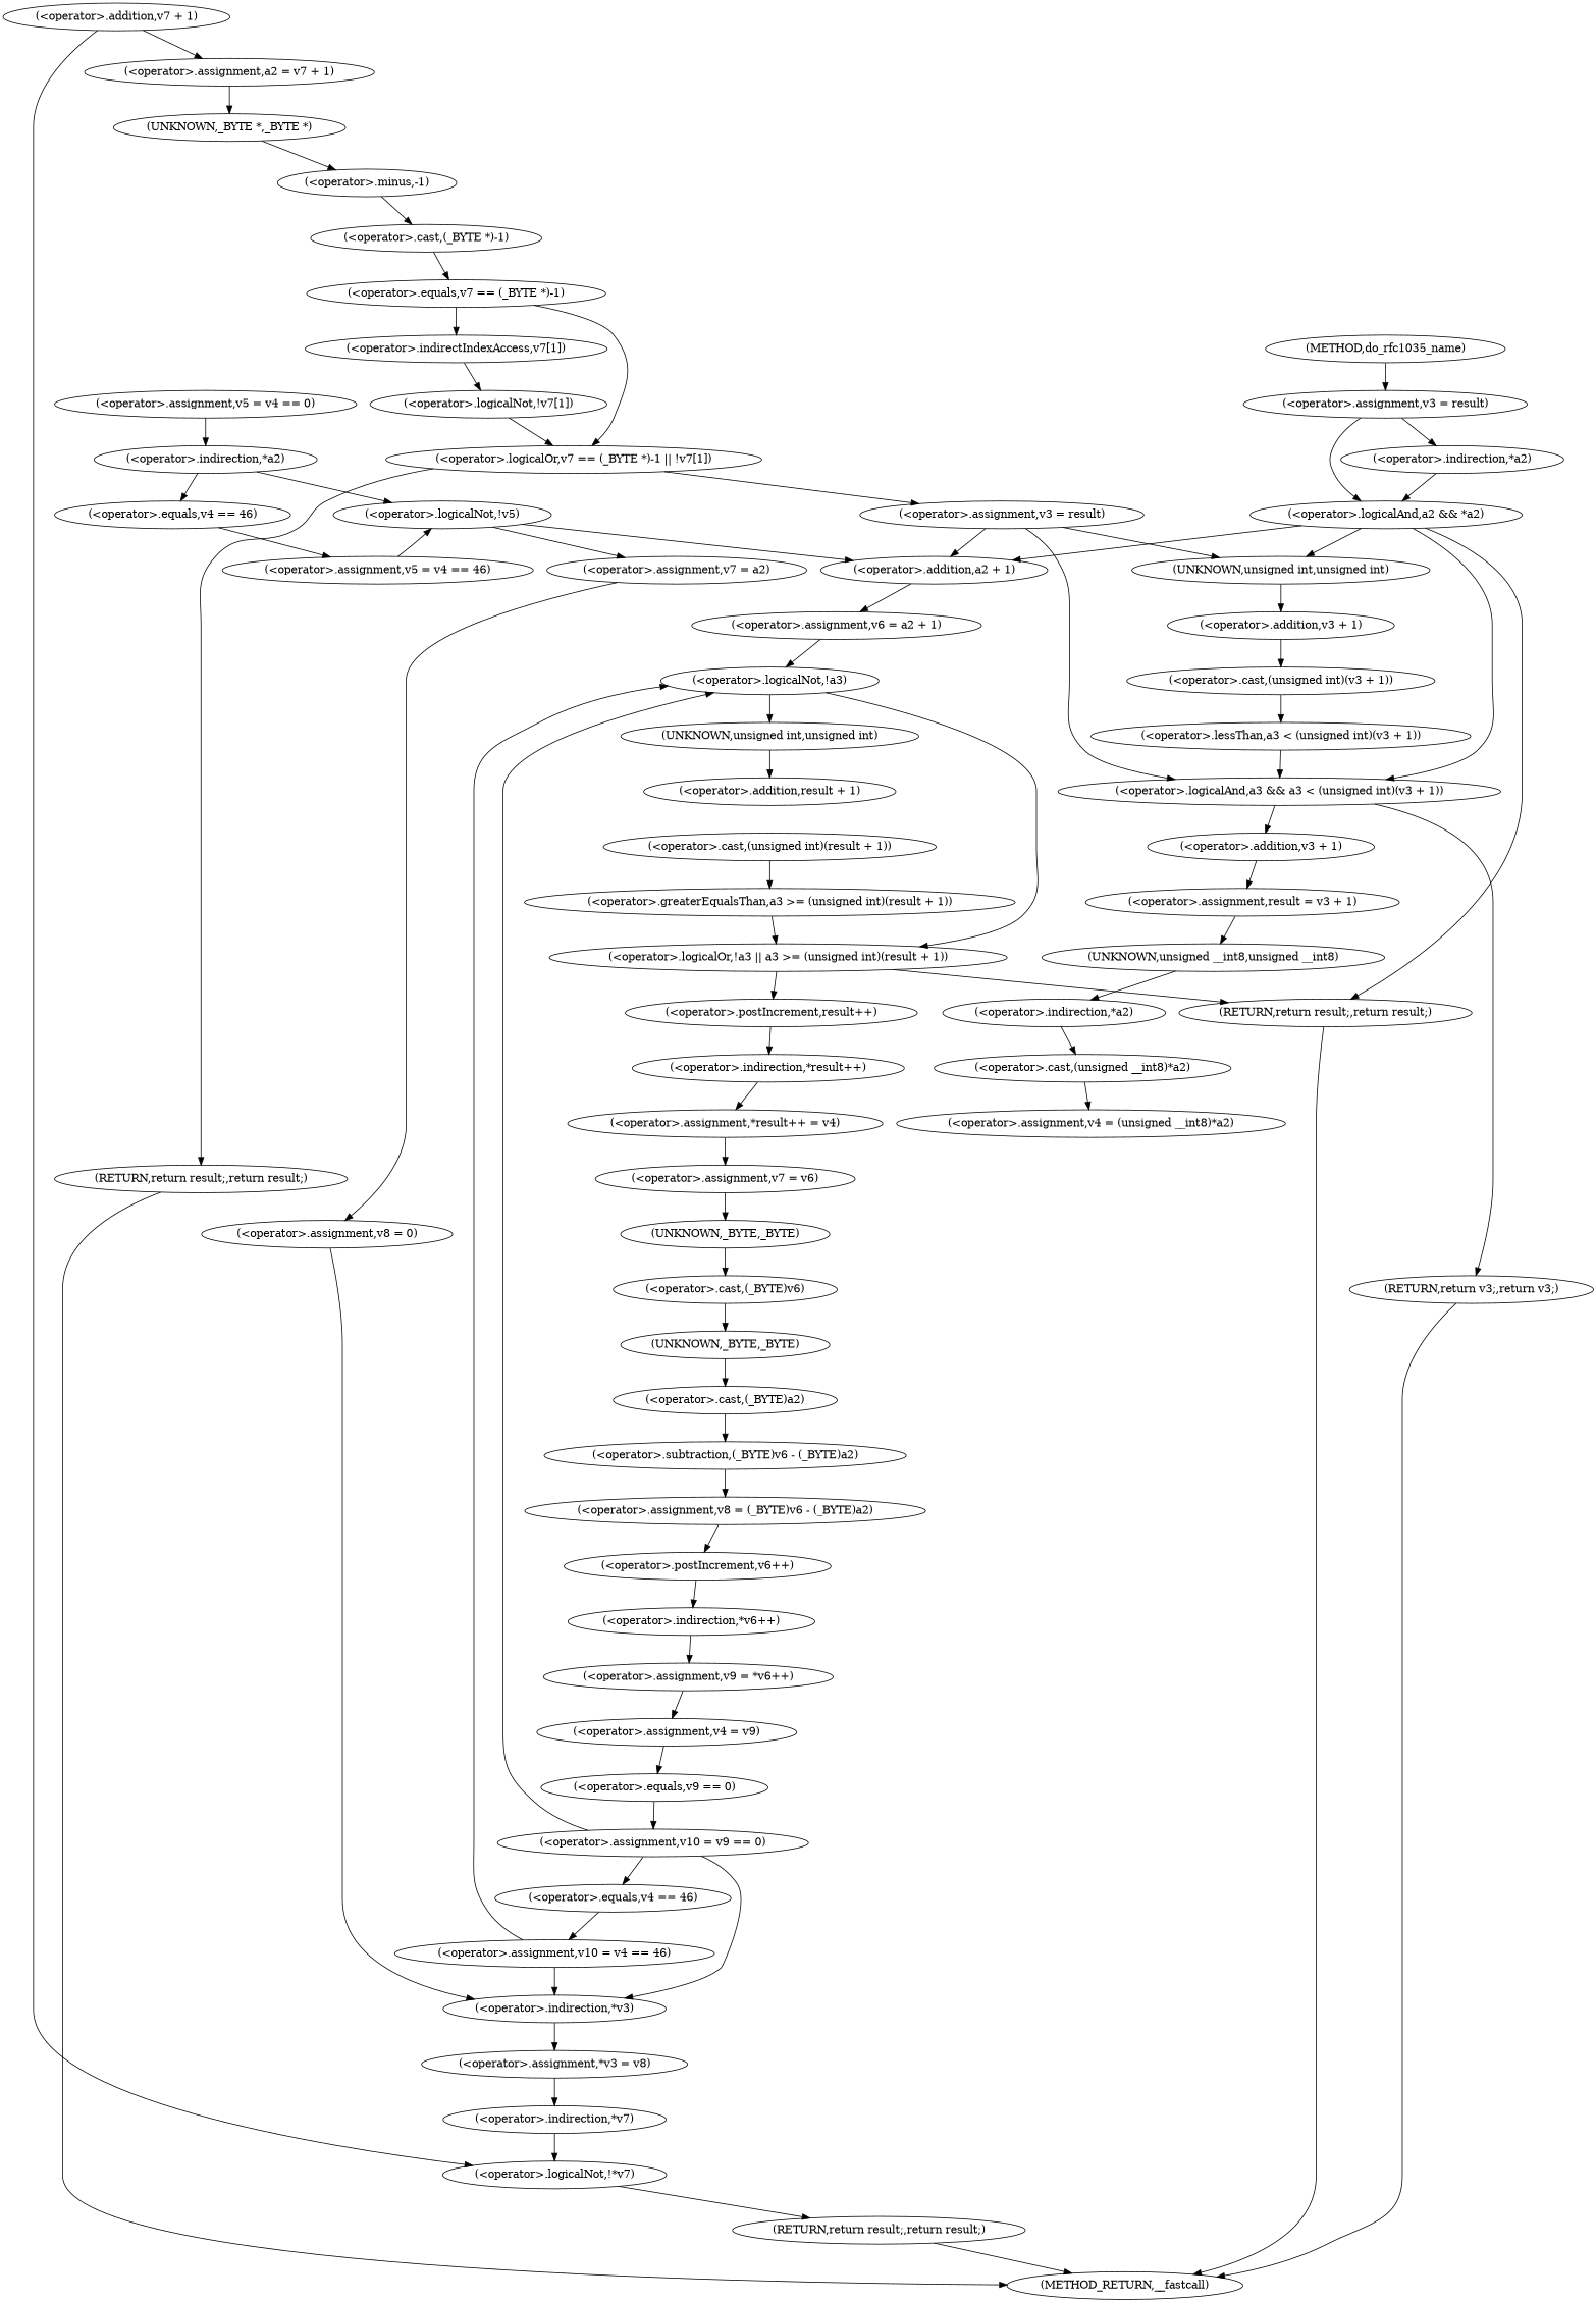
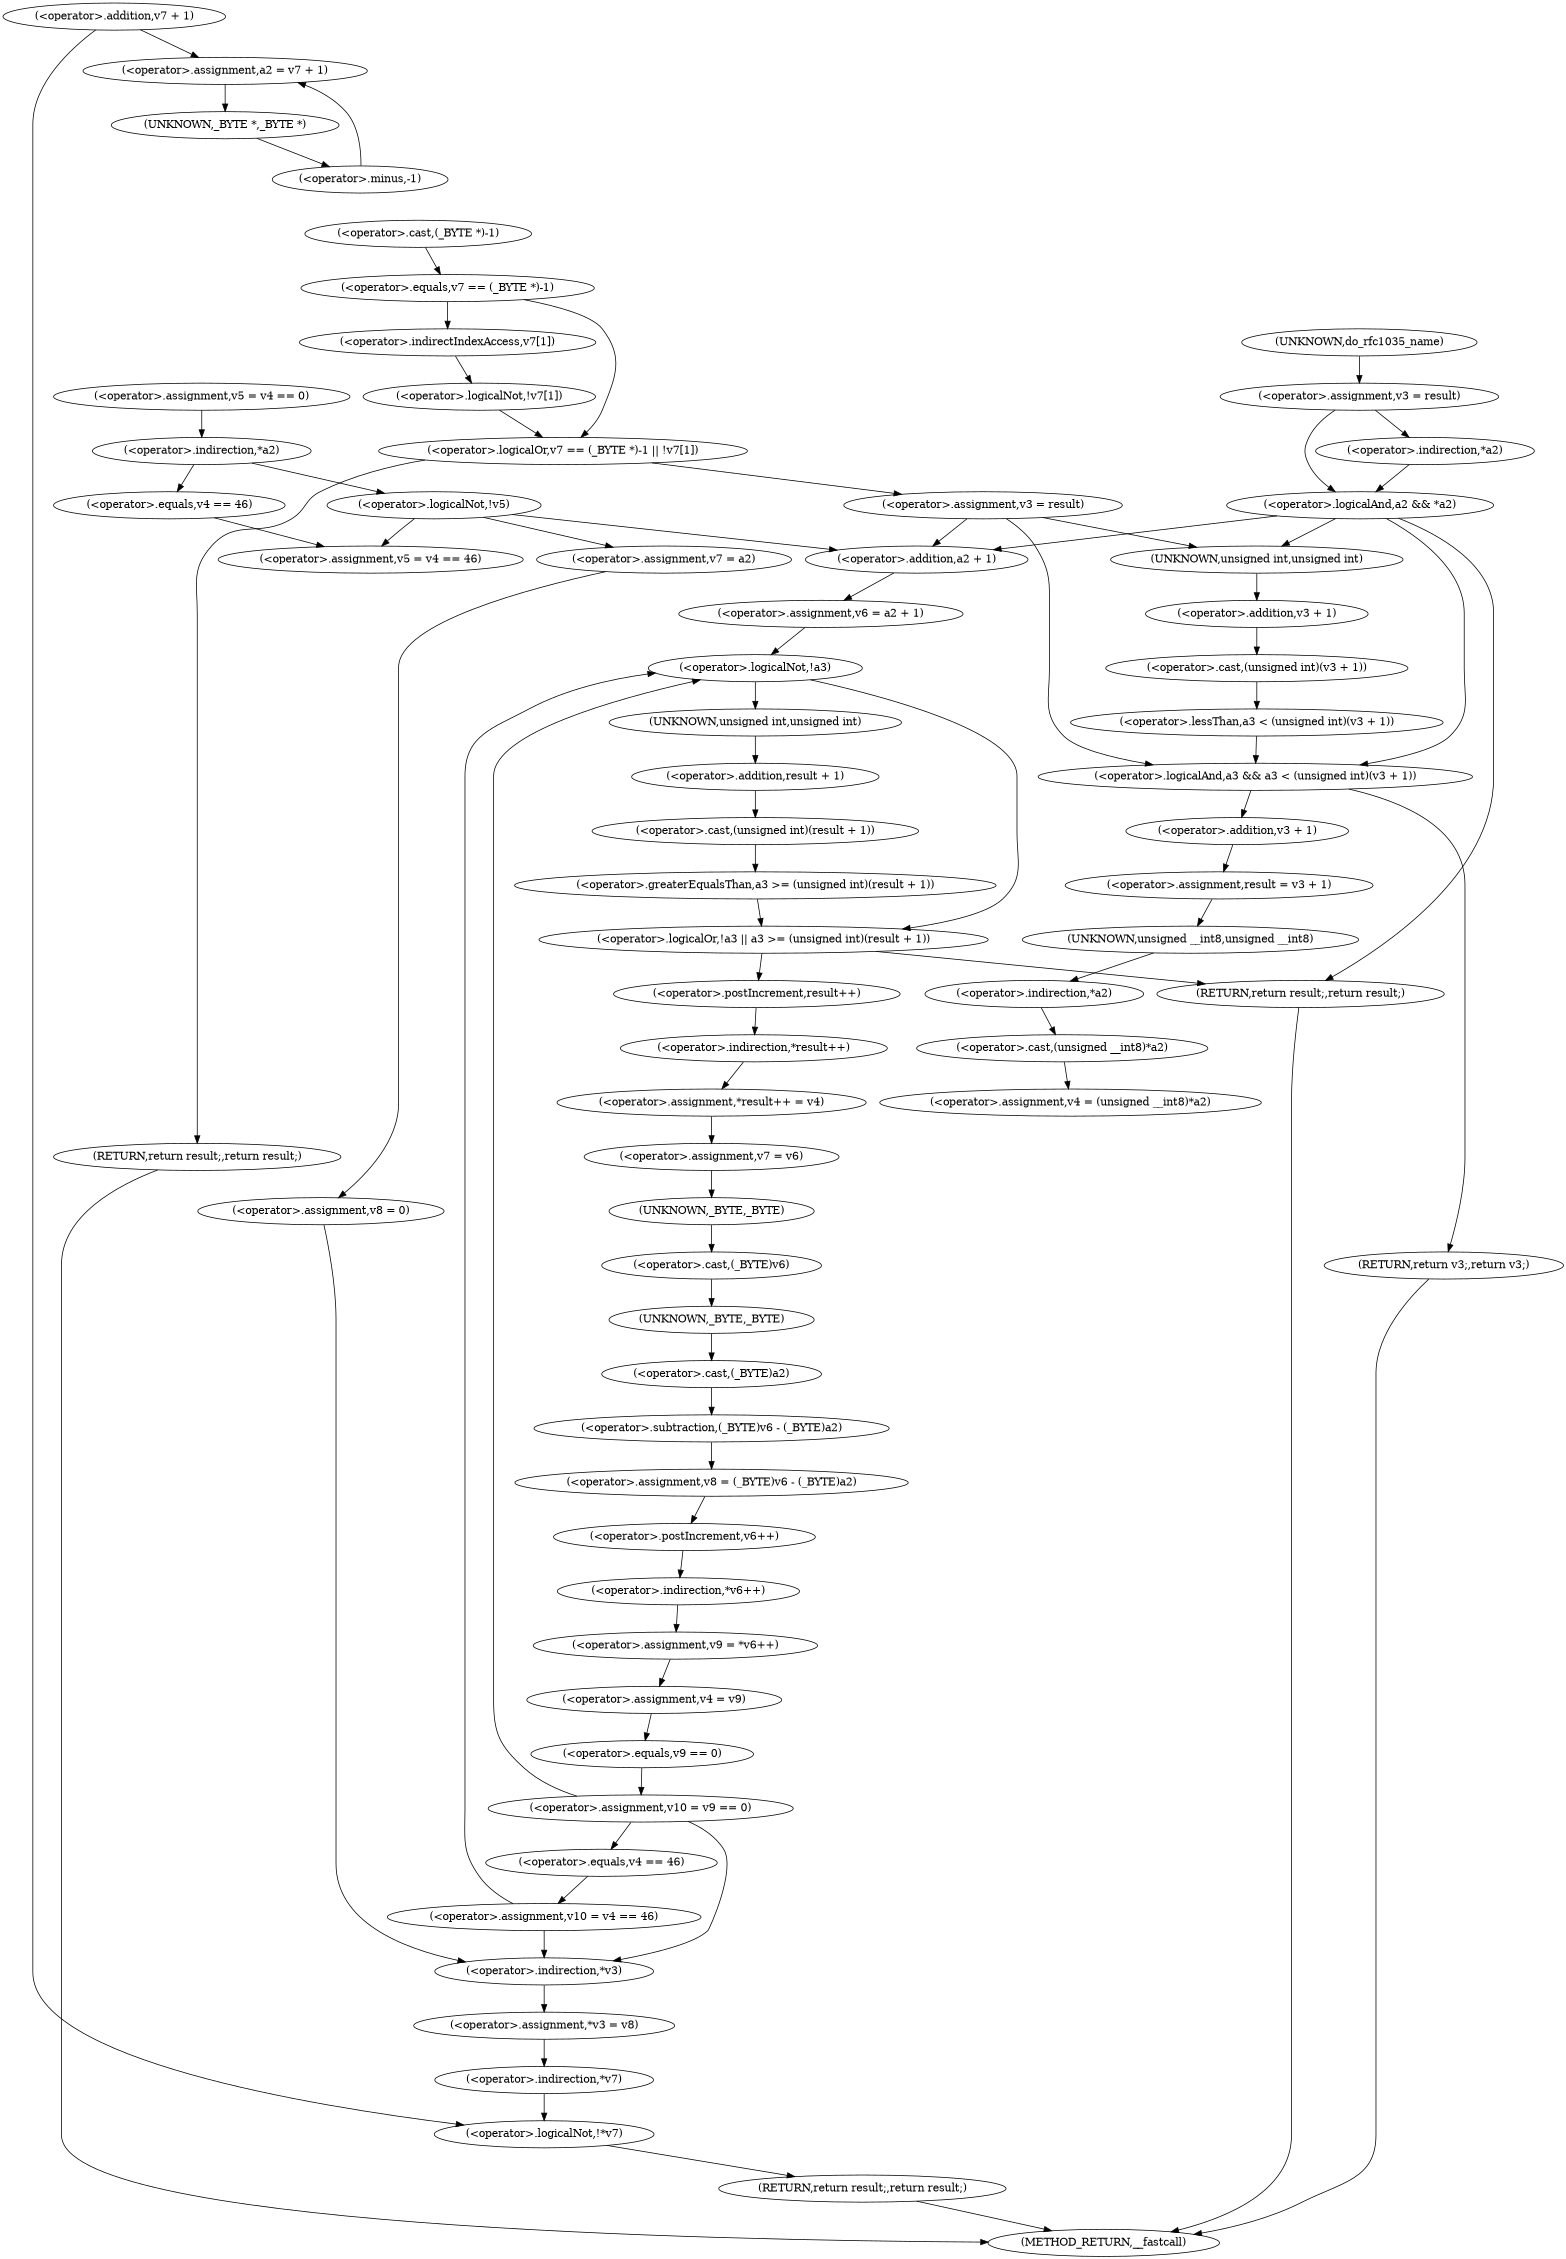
  digraph {
    n1 [label="(<operator>.assignment,v3 = result)"]
    n2 [label="(<operator>.logicalAnd,a2 && *a2)"]
    n3 [label="(<operator>.indirection,*a2)"]
    n4 [label="(<operator>.logicalAnd,a3 && a3 < (unsigned int)(v3 + 1))"]
    n5 [label="(UNKNOWN,unsigned int,unsigned int)"]
    n6 [label="(<operator>.addition,a2 + 1)"]
    n7 [label="(RETURN,return result;,return result;)"]
    n8 [label="(RETURN,return v3;,return v3;)"]
    n9 [label="(<operator>.addition,v3 + 1)"]
    n10 [label="(<operator>.addition,v3 + 1)"]
    n11 [label="(<operator>.assignment,v6 = a2 + 1)"]
    n12 [label="(METHOD_RETURN,__fastcall)"]
    n13 [label="(<operator>.assignment,result = v3 + 1)"]
    n14 [label="(<operator>.lessThan,a3 < (unsigned int)(v3 + 1))"]
    n15 [label="(<operator>.cast,(unsigned int)(v3 + 1))"]
    n16 [label="(UNKNOWN,unsigned __int8,unsigned __int8)"]
    n17 [label="(<operator>.indirection,*a2)"]
    n18 [label="(<operator>.assignment,v4 = (unsigned __int8)*a2)"]
    n19 [label="(<operator>.cast,(unsigned __int8)*a2)"]
    n20 [label="(<operator>.assignment,v5 = v4 == 0)"]
    n21 [label="(<operator>.indirection,*a2)"]
    n22 [label="(<operator>.equals,v4 == 46)"]
    n23 [label="(<operator>.logicalNot,!v5)"]
    n24 [label="(<operator>.assignment,v5 = v4 == 46)"]
    n25 [label="(<operator>.assignment,v7 = a2)"]
    n26 [label="(<operator>.assignment,v8 = 0)"]
    n27 [label="(<operator>.indirection,*v3)"]
    n28 [label="(<operator>.assignment,*v3 = v8)"]
    n29 [label="(<operator>.indirection,*v7)"]
    n30 [label="(<operator>.logicalNot,!*v7)"]
    n31 [label="(RETURN,return result;,return result;)"]
    n32 [label="(<operator>.addition,v7 + 1)"]
    n33 [label="(<operator>.assignment,a2 = v7 + 1)"]
    n34 [label="(UNKNOWN,_BYTE *,_BYTE *)"]
    n35 [label="(<operator>.minus,-1)"]
    n36 [label="(<operator>.logicalOr,v7 == (_BYTE *)-1 || !v7[1])"]
    n37 [label="(RETURN,return result;,return result;)"]
    n38 [label="(<operator>.assignment,v3 = result)"]
    n39 [label="(<operator>.equals,v7 == (_BYTE *)-1)"]
    n40 [label="(<operator>.indirectIndexAccess,v7[1])"]
    n41 [label="(<operator>.logicalNot,!v7[1])"]
    n42 [label="(<operator>.cast,(_BYTE *)-1)"]
    n43 [label="(<operator>.logicalNot,!a3)"]
    n44 [label="(<operator>.logicalOr,!a3 || a3 >= (unsigned int)(result + 1))"]
    n45 [label="(UNKNOWN,unsigned int,unsigned int)"]
    n46 [label="(<operator>.postIncrement,result++)"]
    n47 [label="(<operator>.indirection,*result++)"]
    n48 [label="(<operator>.addition,result + 1)"]
    n49 [label="(<operator>.greaterEqualsThan,a3 >= (unsigned int)(result + 1))"]
    n50 [label="(<operator>.cast,(unsigned int)(result + 1))"]
    n51 [label="(<operator>.assignment,*result++ = v4)"]
    n52 [label="(<operator>.assignment,v7 = v6)"]
    n53 [label="(UNKNOWN,_BYTE,_BYTE)"]
    n54 [label="(<operator>.cast,(_BYTE)v6)"]
    n55 [label="(<operator>.assignment,v8 = (_BYTE)v6 - (_BYTE)a2)"]
    n56 [label="(<operator>.postIncrement,v6++)"]
    n57 [label="(<operator>.indirection,*v6++)"]
    n58 [label="(<operator>.subtraction,(_BYTE)v6 - (_BYTE)a2)"]
    n59 [label="(UNKNOWN,_BYTE,_BYTE)"]
    n60 [label="(<operator>.cast,(_BYTE)a2)"]
    n61 [label="(<operator>.assignment,v9 = *v6++)"]
    n62 [label="(<operator>.assignment,v4 = v9)"]
    n63 [label="(<operator>.equals,v9 == 0)"]
    n64 [label="(<operator>.assignment,v10 = v9 == 0)"]
    n65 [label="(<operator>.equals,v4 == 46)"]
    n66 [label="(<operator>.assignment,v10 = v4 == 46)"]
-   n67 [label="(METHOD,do_rfc1035_name)"]
+   n67 [label="(UNKNOWN,do_rfc1035_name)"]
    n1 -> n2
    n1 -> n3
    n2 -> n4
    n2 -> n5
    n2 -> n6
    n2 -> n7
    n3 -> n2
    n4 -> n8
    n4 -> n9
    n5 -> n10
    n6 -> n11
    n7 -> n12
    n8 -> n12
    n9 -> n13
    n10 -> n15
    n11 -> n43
    n13 -> n16
    n14 -> n4
    n15 -> n14
    n16 -> n17
    n17 -> n19
    n19 -> n18
    n20 -> n21
    n21 -> n22
    n21 -> n23
    n22 -> n24
    n23 -> n6
    n23 -> n25
-   n24 -> n23
+   n23 -> n24
    n25 -> n26
    n26 -> n27
    n27 -> n28
    n28 -> n29
    n29 -> n30
    n30 -> n31
    n31 -> n12
    n32 -> n30
    n32 -> n33
    n33 -> n34
    n34 -> n35
-   n35 -> n42
+   n35 -> n33
    n36 -> n37
    n36 -> n38
    n37 -> n12
    n38 -> n4
    n38 -> n5
    n38 -> n6
    n39 -> n36
    n39 -> n40
    n40 -> n41
    n41 -> n36
    n42 -> n39
    n43 -> n44
    n43 -> n45
    n44 -> n7
    n44 -> n46
    n45 -> n48
    n46 -> n47
    n47 -> n51
+   n48 -> n50
    n49 -> n44
    n50 -> n49
    n51 -> n52
    n52 -> n53
    n53 -> n54
    n54 -> n59
    n55 -> n56
    n56 -> n57
    n57 -> n61
    n58 -> n55
    n59 -> n60
    n60 -> n58
    n61 -> n62
    n62 -> n63
    n63 -> n64
    n64 -> n27
    n64 -> n43
    n64 -> n65
    n65 -> n66
    n66 -> n27
    n66 -> n43
    n67 -> n1
  }
